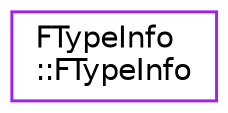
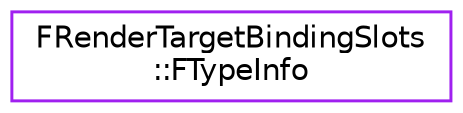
  digraph {
    rankdir=LR
-   n1 [color=purple fillcolor=white fontname=Helvetica fontsize=10 height=0.2 label="FTypeInfo\l::FTypeInfo" shape=box style=filled width=0.4]
+   n1 [color=purple fillcolor=white fontname=Helvetica fontsize=10 height=0.2 label="FRenderTargetBindingSlots\l::FTypeInfo" shape=box style=filled width=0.4]
  }
